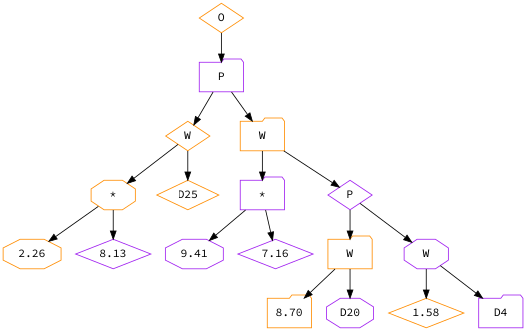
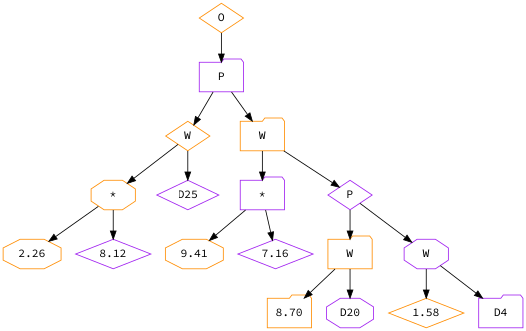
  digraph {
    fontname="Source Code Pro"
    node [color=darkorange fontname="Source Code Pro" shape=diamond]
    edge [fontname="Source Code Pro"]
    n1 [label=O]
    n2 [color=purple label=P shape=folder]
    n3 [label=W]
    n4 [label=W shape=folder]
    n5 [label="*" shape=octagon]
-   n6 [label=D25]
+   n6 [color=purple label=D25]
    n7 [color=purple label="*" shape=folder]
    n8 [color=purple label=P]
    n9 [label=2.26 shape=octagon]
-   n10 [color=purple label=8.13]
-   n11 [color=purple label=9.41 shape=octagon]
+   n10 [color=purple label=8.12]
+   n11 [label=9.41 shape=octagon]
    n12 [color=purple label=7.16]
    n13 [label=W shape=folder]
    n14 [color=purple label=W shape=octagon]
    n15 [label=8.70 shape=folder]
    n16 [color=purple label=D20 shape=octagon]
    n17 [label=1.58]
    n18 [color=purple label=D4 shape=folder]
    n1 -> n2
    n2 -> n3
    n2 -> n4
    n3 -> n5
    n3 -> n6
    n4 -> n7
    n4 -> n8
    n5 -> n9
    n5 -> n10
    n7 -> n11
    n7 -> n12
    n8 -> n13
    n8 -> n14
    n13 -> n15
    n13 -> n16
    n14 -> n17
    n14 -> n18
  }
